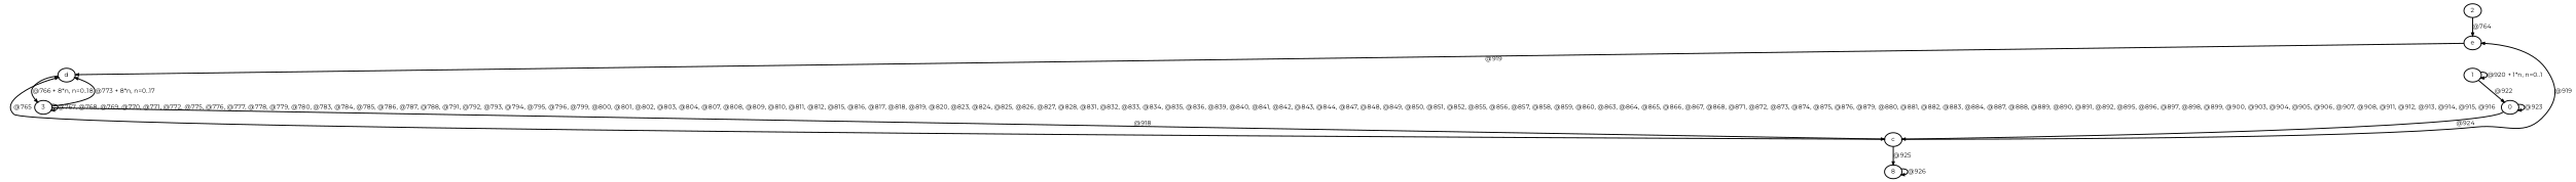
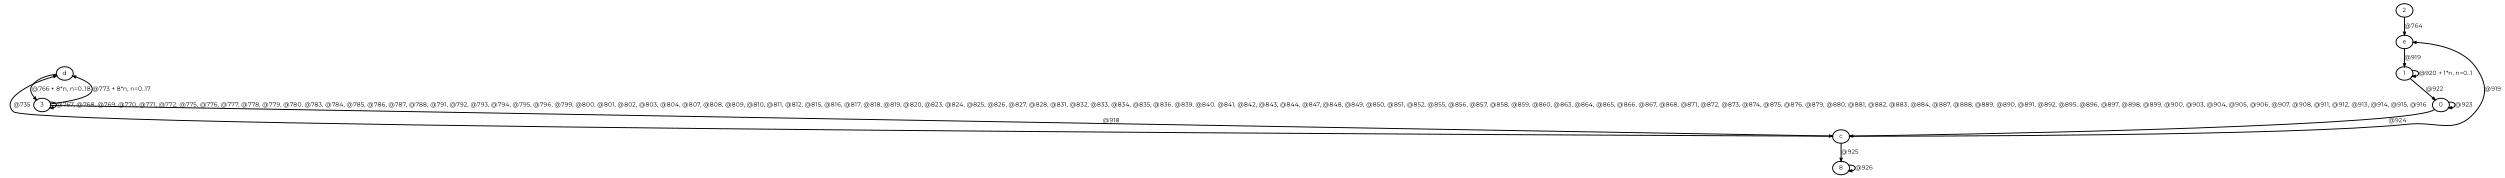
  digraph {
    fontname=Montserrat
    node [fontname=Montserrat fontsize=20 penwidth=3 shape=oval style=rounded]
    edge [arrowsize=1 color=black fontname=Montserrat fontsize=20 penwidth=3 style=bold]
    2
    e
    c
    d
    8
    3
    1
    0
    2 -> e [label="@764"]
-   e -> d [label="@919"]
+   e -> 1 [label="@919"]
    c -> e [label="@919"]
-   c -> d [label="@765"]
+   c -> d [label="@735"]
    c -> 8 [label="@925"]
    d -> 3 [label="@766 + 8*n, n=0..18"]
    8 -> 8 [label="@926"]
    3 -> c [label="@918"]
    3 -> d [label="@773 + 8*n, n=0..17"]
    3 -> 3 [label="@767, @768, @769, @770, @771, @772, @775, @776, @777, @778, @779, @780, @783, @784, @785, @786, @787, @788, @791, @792, @793, @794, @795, @796, @799, @800, @801, @802, @803, @804, @807, @808, @809, @810, @811, @812, @815, @816, @817, @818, @819, @820, @823, @824, @825, @826, @827, @828, @831, @832, @833, @834, @835, @836, @839, @840, @841, @842, @843, @844, @847, @848, @849, @850, @851, @852, @855, @856, @857, @858, @859, @860, @863, @864, @865, @866, @867, @868, @871, @872, @873, @874, @875, @876, @879, @880, @881, @882, @883, @884, @887, @888, @889, @890, @891, @892, @895, @896, @897, @898, @899, @900, @903, @904, @905, @906, @907, @908, @911, @912, @913, @914, @915, @916"]
    1 -> 1 [label="@920 + 1*n, n=0..1"]
    1 -> 0 [label="@922"]
    0 -> c [label="@924"]
    0 -> 0 [label="@923"]
  }
